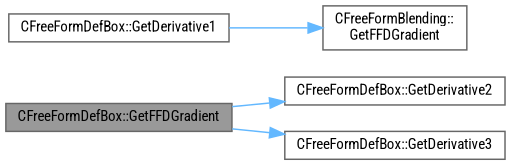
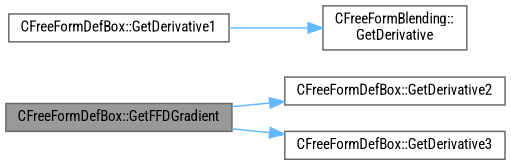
  digraph {
    fontname="Roboto Condensed"
    rankdir=LR
    node [color=grey40 fillcolor=white fontname="Roboto Condensed" fontsize=10 shape=box style=filled]
    edge [color=steelblue1 fontname="Roboto Condensed" fontsize=10 labelfontname=Helvetica labelfontsize=10 style=solid]
    n1 [color=gray40 fillcolor=grey60 fontcolor=black height=0.2 label="CFreeFormDefBox::GetFFDGradient" width=0.4]
    n2 [height=0.2 label="CFreeFormDefBox::GetDerivative2" width=0.4]
    n3 [height=0.2 label="CFreeFormDefBox::GetDerivative3" width=0.4]
    n4 [height=0.2 label="CFreeFormDefBox::GetDerivative1" width=0.4]
-   n5 [height=0.2 label="CFreeFormBlending::\lGetFFDGradient" width=0.4]
+   n5 [height=0.2 label="CFreeFormBlending::\lGetDerivative" width=0.4]
    n1 -> n2
    n1 -> n3
    n4 -> n5
  }
